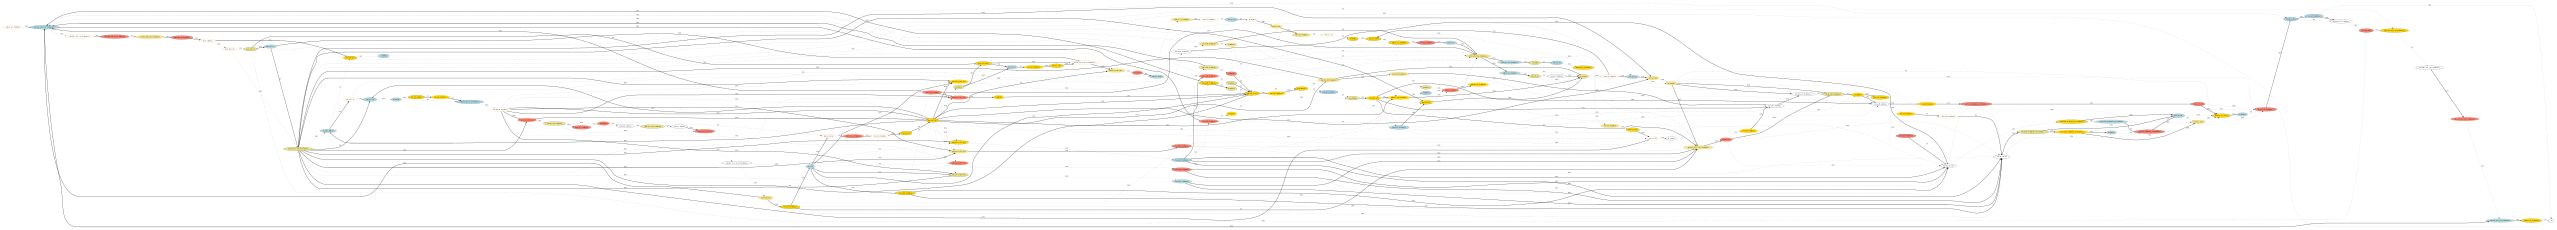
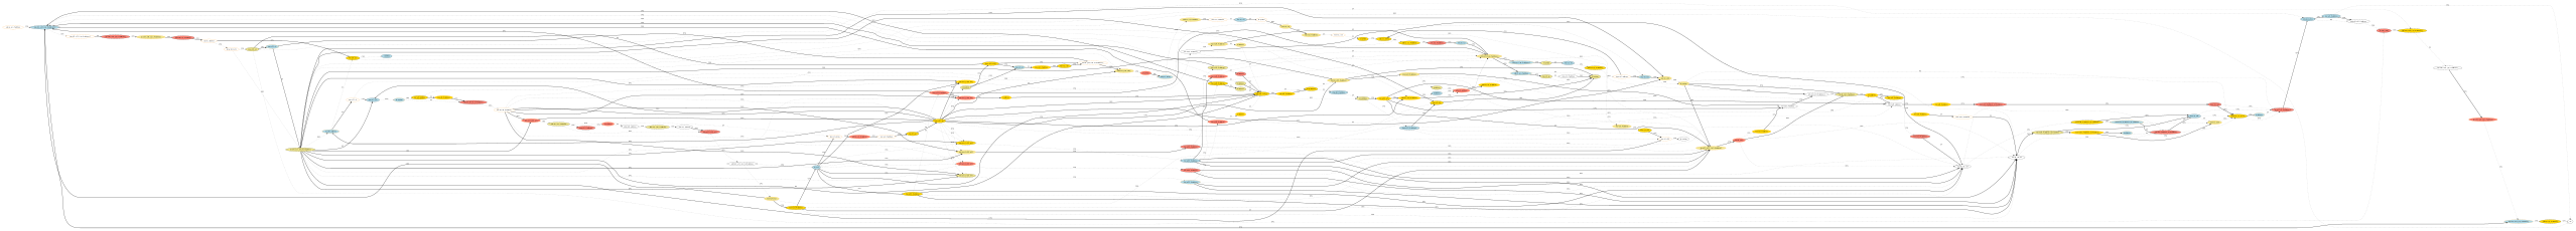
  digraph {
    fontname=Nunito
    rankdir=LR
    node [color=black fillcolor=gold fontname=Nunito style=filled]
    edge [arrowhead=normal fontname=Nunito style=dotted]
    n1 [color=darkorange fillcolor=white label="sub sp , sp , # address"]
    n2 [fillcolor=lightblue label="stp x24 , x23 , [ sp , # address ]"]
    n3 [color=darkorange fillcolor=white label="stp x22 , x21 , [ sp , # address ]"]
    n4 [color=darkorange fillcolor=lightblue label="ldp x24 , x23 , [ sp , # address ]"]
    n5 [fillcolor=salmon label="stp x20 , x19 , [ sp , # address ]"]
    n6 [label="add sp , sp , # address"]
    n7 [color=darkorange fillcolor=khaki label="stp x29 , x30 , [ sp , # address ]"]
    n8 [fillcolor=salmon label="add x29 , sp , # address"]
    n9 [color=darkorange fillcolor=white label="cbz x1 , address"]
    n10 [label="mov w5 , wzr"]
    n11 [color=darkorange fillcolor=white label="ldrsw x8 , [ x2 ]"]
    n12 [fillcolor=lightblue label="b address"]
    n13 [fillcolor=white label=ret]
    n14 [fillcolor=khaki label="mov x19 , x2"]
    n15 [fillcolor=khaki label="ldr x20 , [ x1 , x8 , lsl # address ]"]
    n16 [label="ldp x29 , x30 , [ sp , # address ]"]
    n17 [color=darkorange fillcolor=lightblue label="mov x22 , x1"]
    n18 [label="ldrsw x8 , [ x19 ]"]
    n19 [fillcolor=lightblue label="ldr w8 , [ x19 ]"]
    n20 [fillcolor=salmon label="str w8 , [ x19 ]"]
    n21 [color=darkorange fillcolor=lightblue label="cbz x20 , address"]
    n22 [fillcolor=lightblue label="mov x0 , x20"]
    n23 [color=darkorange fillcolor=salmon label="ldrb w9 , [ x20 , x8 ]"]
    n24 [color=darkorange fillcolor=khaki label="ldrb w3 , [ x8 , x20 ]"]
    n25 [label="ldrb w8 , [ x20 ]"]
    n26 [label="strb wzr , [ x20 , x8 ]"]
    n27 [color=darkorange fillcolor=salmon label="strb wzr , [ x20 , x8 ]"]
    n28 [color=darkorange fillcolor=khaki label="strb wzr , [ x20 , x8 ]"]
    n29 [color=darkorange label="strb wzr , [ x20 , x8 ]"]
    n30 [fillcolor=khaki label="strb wzr , [ x20 , x8 ]"]
    n31 [color=darkorange fillcolor=khaki label="add x0 , x20 , # address"]
    n32 [color=darkorange fillcolor=salmon label="strb wzr , [ x20 , x8 ]"]
    n33 [label="mov x0 , x20"]
    n34 [color=darkorange label="add x0 , x20 , # address"]
    n35 [color=darkorange fillcolor=white label="mov x3 , x20"]
    n36 [color=darkorange fillcolor=khaki label="mov x1 , x20"]
    n37 [fillcolor=white label="ldp x20 , x19 , [ sp , # address ]"]
    n38 [color=darkorange fillcolor=salmon label="ldp x22 , x21 , [ sp , # address ]"]
    n39 [color=darkorange fillcolor=white label="ldr x8 , [ x22 , x8 , lsl # address ]"]
    n40 [color=darkorange fillcolor=lightblue label="mov x2 , x0"]
    n41 [fillcolor=lightblue label="mov w0 , # address"]
    n42 [fillcolor=white label="add w8 , w8 , # address"]
    n43 [color=darkorange fillcolor=white label="mov x21 , x0"]
    n44 [color=darkorange fillcolor=lightblue label="bl symbol"]
    n45 [fillcolor=khaki label="sub w9 , w9 , # address"]
    n46 [color=darkorange fillcolor=salmon label="bl symbol"]
    n47 [color=darkorange label="cmp w8 , # address"]
    n48 [label="b.eq address"]
    n49 [fillcolor=khaki label="b.ne address"]
    n50 [fillcolor=lightblue label="mov w23 , # address"]
    n51 [fillcolor=salmon label="mov w23 , # address"]
    n52 [fillcolor=salmon label="mov w23 , # address"]
    n53 [fillcolor=white label="mov w23 , # address"]
    n54 [color=darkorange fillcolor=lightblue label="mov w23 , # address"]
    n55 [color=darkorange fillcolor=khaki label="mov w22 , # address"]
    n56 [fillcolor=khaki label="bl symbol"]
    n57 [color=darkorange label="b address"]
    n58 [color=darkorange fillcolor=salmon label="adrp x4 , address"]
    n59 [fillcolor=lightblue label="b address"]
    n60 [fillcolor=white label="bl symbol"]
    n61 [color=darkorange fillcolor=khaki label="bl symbol"]
    n62 [color=darkorange fillcolor=lightblue label="mov x0 , x21"]
    n63 [label="cbz w0 , address"]
-   n64 [fillcolor=lightblue label="add x8 , x8 , x0 , lsl # address"]
+   n64 [fillcolor=salmon label="add x8 , x8 , x0 , lsl # address"]
    n65 [color=darkorange fillcolor=lightblue label="adrp x1 , string"]
    n66 [color=darkorange label="mov x8 , # address"]
    n67 [color=darkorange fillcolor=white label="asr x8 , x8 , # address"]
    n68 [color=darkorange fillcolor=khaki label="add x1 , x1 , # address"]
    n69 [color=darkorange fillcolor=white label="mov w2 , # address"]
    n70 [fillcolor=lightblue label="mov x0 , xzr"]
    n71 [color=darkorange fillcolor=white label="bl symbol"]
    n72 [color=darkorange fillcolor=khaki label="mov x2 , x0"]
    n73 [color=darkorange fillcolor=khaki label="mov w0 , # address"]
    n74 [color=darkorange fillcolor=white label="mov w1 , wzr"]
    n75 [label="bl symbol"]
    n76 [label="adrp x1 , string"]
    n77 [label="add x1 , x1 , # address"]
    n78 [fillcolor=salmon label="mov w2 , # address"]
    n79 [label="mov x20 , x8"]
    n80 [fillcolor=khaki label="bl symbol"]
    n81 [fillcolor=salmon label="cmp w9 , # address"]
    n82 [color=darkorange fillcolor=salmon label="b.hi address"]
    n83 [fillcolor=salmon label="ldrb w12 , [ x10 , x9 ]"]
    n84 [color=darkorange fillcolor=white label="adrp x1 , string"]
    n85 [fillcolor=white label="adrp x10 , address"]
    n86 [fillcolor=white label="add x11 , x11 , x12 , lsl # address"]
    n87 [color=darkorange fillcolor=salmon label="add x1 , x1 , # address"]
    n88 [fillcolor=khaki label="add x10 , x10 , # address"]
    n89 [color=darkorange fillcolor=white label="mov w2 , # address"]
    n90 [fillcolor=white label="adr x11 , address"]
    n91 [label="mov x0 , xzr"]
    n92 [color=darkorange label="mov w0 , # address"]
    n93 [label="mov w1 , wzr"]
    n94 [color=darkorange fillcolor=khaki label="mov w24 , wzr"]
    n95 [fillcolor=lightblue label="br x11"]
    n96 [label="mov w23 , # address"]
    n97 [color=darkorange fillcolor=khaki label="strb w24 , [ sp , # address ]"]
    n98 [label="mov w23 , # address"]
    n99 [color=darkorange fillcolor=khaki label="stp w22 , w23 , [ x0 , # address ]"]
    n100 [fillcolor=white label="mul x8 , x8 , x23"]
    n101 [fillcolor=white label="mul x8 , x8 , x23"]
    n102 [color=darkorange fillcolor=lightblue label="add x1 , sp , # address"]
    n103 [color=darkorange fillcolor=lightblue label="strb wzr , [ sp , # address ]"]
    n104 [color=darkorange fillcolor=salmon label="ldr x8 , [ sp ]"]
    n105 [label="movk w9 , # address , lsl # address"]
    n106 [fillcolor=salmon label="cmp x8 , # address , lsl # address"]
    n107 [fillcolor=khaki label="movk w9 , # address , lsl # address"]
    n108 [color=darkorange fillcolor=salmon label="mov w24 , # address"]
    n109 [fillcolor=lightblue label="cmp w8 , # address"]
    n110 [fillcolor=lightblue label="mov w22 , # address"]
    n111 [color=darkorange label="mov w22 , wzr"]
    n112 [color=darkorange fillcolor=salmon label="mov w24 , # address"]
    n113 [label="mov w24 , # address"]
    n114 [fillcolor=khaki label="mov w24 , # address"]
    n115 [color=darkorange fillcolor=khaki label="mov w24 , # address"]
    n116 [color=darkorange fillcolor=salmon label="mov w24 , # address"]
    n117 [fillcolor=khaki label="b address"]
    n118 [fillcolor=white label="cmp w22 , # address"]
    n119 [fillcolor=white label="cbnz w22 , address"]
    n120 [color=darkorange fillcolor=white label="cbnz w0 , address"]
    n121 [fillcolor=khaki label="b address"]
    n122 [fillcolor=khaki label="b address"]
    n123 [fillcolor=salmon label="b address"]
    n124 [color=darkorange fillcolor=khaki label="b address"]
    n125 [color=darkorange label="b address"]
    n126 [fillcolor=white label="strh w9 , [ x0 , # address ]"]
    n127 [color=darkorange label="b.eq address"]
    n128 [color=darkorange label="mov w8 , # address"]
    n129 [color=darkorange label="mov w9 , # address"]
    n130 [color=darkorange label="add x4 , x4 , # address"]
    n131 [fillcolor=khaki label="mov x3 , sp"]
    n132 [fillcolor=white label="mov w2 , # address"]
    n133 [fillcolor=khaki label="str x8 , [ x0 , # address ]"]
    n134 [fillcolor=salmon label="str s0 , [ x0 , # address ]"]
    n135 [label="fcsel s0 , s1 , s0 , hi"]
    n136 [color=darkorange fillcolor=lightblue label="mov x0 , xzr"]
    n137 [fillcolor=khaki label="bl symbol"]
    n138 [fillcolor=lightblue label="mov x2 , x0"]
    n139 [label="add x4 , sp , # address"]
    n140 [color=darkorange fillcolor=khaki label="mov w0 , # address"]
    n141 [label="mov w1 , wzr"]
    n142 [color=darkorange fillcolor=lightblue label="b address"]
    n143 [color=darkorange label="mov w9 , # address"]
    n144 [label="mov w9 , # address"]
    n145 [fillcolor=salmon label="mov w10 , # address"]
    n146 [fillcolor=salmon label="movk w8 , # address , lsl # address"]
    n147 [color=darkorange fillcolor=white label="mov w10 , # address"]
    n148 [color=darkorange fillcolor=lightblue label="movk w10 , # address , lsl # address"]
    n149 [fillcolor=lightblue label="fmov s0 , w9"]
    n150 [color=darkorange fillcolor=khaki label="fmov s1 , w10"]
    n151 [fillcolor=salmon label="fmov s0 , w8"]
    n152 [color=darkorange label="movk w10 , # address , lsl # address"]
    n153 [color=darkorange fillcolor=lightblue label="b address"]
    n1 -> n2 [label=CFG]
    n2 -> n3 [arrowhead=odot label=CFG]
    n2 -> n4 [label=DFG style=bold]
    n3 -> n5 [arrowhead=odot label=CFG style=bold]
-   n4 -> n6 [arrowhead=odot label=CFG style=bold]
+   n4 -> n6 [arrowhead=odot label=CFG]
    n5 -> n7 [label=CFG]
    n6 -> n13 [arrowhead=odot label=CFG]
    n7 -> n8 [arrowhead=odot label=CFG style=bold]
    n8 -> n9 [label=CFG style=bold]
    n9 -> n10 [arrowhead=odot label=CFG style=bold]
    n9 -> n11 [label=CFG]
    n10 -> n12 [arrowhead=odot label=CFG]
    n10 -> n13 [arrowhead=odot label=DFG]
    n11 -> n14 [arrowhead=odot label=CFG]
    n11 -> n15 [arrowhead=odot label=DFG]
    n12 -> n16 [label=CFG]
    n14 -> n17 [label=CFG style=bold]
    n14 -> n18 [arrowhead=odot label=DFG style=bold]
    n14 -> n19 [label=DFG]
    n14 -> n20 [arrowhead=odot label=DFG]
    n15 -> n21 [label=DFG]
    n15 -> n22 [label=DFG style=bold]
    n15 -> n23 [label=DFG style=bold]
    n15 -> n24 [label=DFG]
    n15 -> n25 [arrowhead=odot label=DFG style=bold]
    n15 -> n26 [arrowhead=odot label=DFG style=bold]
    n15 -> n27 [arrowhead=odot label=DFG]
    n15 -> n28 [label=DFG style=bold]
    n15 -> n29 [label=DFG style=bold]
    n15 -> n30 [arrowhead=odot label=DFG style=bold]
    n15 -> n31 [arrowhead=odot label=DFG style=bold]
    n15 -> n32 [arrowhead=odot label=DFG]
    n15 -> n33 [arrowhead=odot label=DFG style=bold]
    n15 -> n34 [label=DFG]
    n15 -> n35 [arrowhead=odot label=DFG style=bold]
    n15 -> n36 [label=DFG style=bold]
    n16 -> n37 [arrowhead=odot label=CFG]
    n17 -> n15 [arrowhead=odot label=CFG style=bold]
    n17 -> n39 [arrowhead=odot label=DFG style=bold]
    n18 -> n39 [arrowhead=odot label=DFG style=bold]
    n18 -> n40 [label=CFG style=bold]
    n19 -> n41 [arrowhead=odot label=CFG style=bold]
    n19 -> n42 [arrowhead=odot label=DFG]
    n20 -> n16 [arrowhead=odot label=CFG]
    n21 -> n10 [arrowhead=odot label=CFG]
    n21 -> n43 [label=CFG style=bold]
    n22 -> n44 [arrowhead=odot label=DFG]
    n23 -> n45 [arrowhead=odot label=DFG]
    n24 -> n46 [arrowhead=odot label=CFG]
    n25 -> n47 [arrowhead=odot label=CFG style=bold]
    n25 -> n48 [label=DFG]
    n25 -> n49 [label=DFG]
    n26 -> n50 [arrowhead=odot label=CFG]
    n27 -> n51 [label=CFG]
    n28 -> n52 [arrowhead=odot label=CFG style=bold]
    n29 -> n53 [label=CFG]
    n30 -> n54 [arrowhead=odot label=CFG]
    n31 -> n55 [arrowhead=odot label=CFG style=bold]
    n31 -> n56 [arrowhead=odot label=DFG style=bold]
    n32 -> n57 [label=CFG style=bold]
    n33 -> n56 [arrowhead=odot label=DFG style=bold]
    n33 -> n58 [label=CFG]
    n34 -> n56 [label=DFG style=bold]
    n34 -> n59 [label=CFG]
    n35 -> n60 [label=CFG]
    n36 -> n61 [arrowhead=odot label=DFG]
    n37 -> n38 [label=CFG style=bold]
    n38 -> n4 [label=CFG]
    n39 -> n24 [label=DFG style=bold]
    n40 -> n92 [label=CFG style=bold]
    n41 -> n13 [label=DFG]
    n41 -> n42 [label=CFG style=bold]
    n42 -> n20 [arrowhead=odot label=DFG]
    n43 -> n22 [label=CFG]
    n43 -> n62 [label=DFG]
    n44 -> n63 [arrowhead=odot label=DFG]
    n44 -> n64 [label=DFG]
    n45 -> n81 [label=CFG]
    n45 -> n82 [arrowhead=odot label=DFG]
    n45 -> n83 [label=DFG]
    n46 -> n65 [label=CFG style=bold]
    n47 -> n48 [arrowhead=odot label=CFG style=bold]
    n48 -> n31 [arrowhead=odot label=CFG]
    n48 -> n109 [label=CFG]
    n49 -> n110 [label=CFG]
    n49 -> n111 [label=CFG style=bold]
    n50 -> n99 [arrowhead=odot label=DFG style=bold]
    n50 -> n100 [label=DFG style=bold]
    n50 -> n101 [label=DFG style=bold]
    n50 -> n112 [label=CFG style=bold]
    n51 -> n99 [arrowhead=odot label=DFG]
    n51 -> n100 [arrowhead=odot label=DFG style=bold]
    n51 -> n101 [label=DFG style=bold]
    n51 -> n113 [arrowhead=odot label=CFG]
    n52 -> n99 [arrowhead=odot label=DFG]
    n52 -> n100 [arrowhead=odot label=DFG]
    n52 -> n101 [arrowhead=odot label=DFG]
    n52 -> n114 [label=CFG]
    n53 -> n99 [arrowhead=odot label=DFG]
    n53 -> n100 [arrowhead=odot label=DFG style=bold]
    n53 -> n101 [label=DFG]
    n53 -> n115 [label=CFG]
    n54 -> n99 [arrowhead=odot label=DFG style=bold]
    n54 -> n100 [label=DFG]
    n54 -> n101 [arrowhead=odot label=DFG style=bold]
    n54 -> n116 [label=CFG]
    n55 -> n99 [arrowhead=odot label=DFG]
    n55 -> n117 [label=CFG]
    n55 -> n118 [arrowhead=odot label=DFG style=bold]
    n55 -> n119 [label=DFG]
    n56 -> n120 [arrowhead=odot label=DFG]
    n57 -> n25 [arrowhead=odot label=CFG style=bold]
    n58 -> n130 [label=CFG style=bold]
    n59 -> n58 [label=CFG]
    n61 -> n99 [arrowhead=odot label=DFG style=bold]
    n61 -> n126 [label=DFG style=bold]
    n61 -> n133 [arrowhead=odot label=DFG style=bold]
    n61 -> n134 [arrowhead=odot label=DFG]
    n61 -> n135 [label=DFG]
    n62 -> n36 [label=CFG style=bold]
    n62 -> n61 [label=DFG]
    n63 -> n65 [arrowhead=odot label=CFG]
    n63 -> n66 [label=CFG style=bold]
    n64 -> n67 [arrowhead=odot label=DFG]
    n65 -> n68 [label=CFG]
    n66 -> n64 [label=CFG style=bold]
    n67 -> n23 [arrowhead=odot label=DFG style=bold]
    n67 -> n26 [arrowhead=odot label=DFG]
    n67 -> n27 [arrowhead=odot label=DFG]
    n67 -> n28 [label=DFG style=bold]
    n67 -> n29 [label=DFG]
    n67 -> n30 [label=DFG style=bold]
    n67 -> n32 [label=DFG style=bold]
    n67 -> n79 [arrowhead=odot label=DFG style=bold]
    n68 -> n69 [arrowhead=odot label=CFG style=bold]
    n69 -> n70 [arrowhead=odot label=CFG]
    n70 -> n71 [arrowhead=odot label=CFG style=bold]
    n71 -> n72 [arrowhead=odot label=DFG style=bold]
    n72 -> n73 [label=CFG style=bold]
    n73 -> n74 [arrowhead=odot label=CFG]
    n74 -> n75 [label=CFG]
    n75 -> n76 [arrowhead=odot label=CFG]
    n76 -> n77 [arrowhead=odot label=CFG]
    n77 -> n78 [label=CFG]
    n78 -> n136 [arrowhead=odot label=CFG style=bold]
    n79 -> n21 [arrowhead=odot label=DFG style=bold]
    n79 -> n22 [arrowhead=odot label=DFG style=bold]
    n79 -> n23 [arrowhead=odot label=DFG style=bold]
    n79 -> n24 [label=DFG style=bold]
    n79 -> n25 [arrowhead=odot label=DFG style=bold]
    n79 -> n26 [label=DFG]
    n79 -> n27 [label=DFG]
    n79 -> n28 [label=DFG]
    n79 -> n29 [arrowhead=odot label=DFG style=bold]
    n79 -> n30 [label=DFG]
    n79 -> n31 [arrowhead=odot label=DFG style=bold]
    n79 -> n32 [label=DFG]
    n79 -> n33 [arrowhead=odot label=DFG]
    n79 -> n34 [label=DFG style=bold]
    n79 -> n35 [label=DFG]
    n79 -> n36 [label=DFG style=bold]
    n79 -> n80 [label=CFG]
    n80 -> n18 [arrowhead=odot label=CFG style=bold]
    n80 -> n40 [label=DFG style=bold]
    n81 -> n82 [arrowhead=odot label=CFG]
    n82 -> n84 [label=CFG]
    n82 -> n85 [label=CFG]
    n83 -> n86 [label=DFG]
    n84 -> n87 [label=CFG]
    n85 -> n88 [arrowhead=odot label=CFG]
    n86 -> n94 [label=CFG]
    n86 -> n95 [arrowhead=odot label=DFG]
    n87 -> n89 [arrowhead=odot label=CFG style=bold]
    n88 -> n90 [label=CFG]
    n89 -> n91 [label=CFG style=bold]
    n90 -> n83 [label=CFG style=bold]
    n91 -> n79 [label=CFG style=bold]
    n92 -> n93 [arrowhead=odot label=CFG style=bold]
    n93 -> n39 [label=CFG style=bold]
    n94 -> n2 [label=DFG style=bold]
    n94 -> n96 [arrowhead=odot label=CFG style=bold]
    n94 -> n97 [label=DFG]
    n95 -> n25 [label=CFG style=bold]
    n95 -> n26 [label=CFG]
    n95 -> n27 [arrowhead=odot label=CFG]
    n95 -> n28 [arrowhead=odot label=CFG]
    n95 -> n29 [label=CFG style=bold]
    n95 -> n30 [arrowhead=odot label=CFG style=bold]
    n95 -> n84 [arrowhead=odot label=CFG style=bold]
    n95 -> n98 [arrowhead=odot label=CFG style=bold]
    n96 -> n95 [arrowhead=odot label=CFG style=bold]
    n96 -> n99 [arrowhead=odot label=DFG style=bold]
    n96 -> n100 [label=DFG]
    n96 -> n101 [label=DFG]
    n97 -> n102 [label=DFG style=bold]
    n97 -> n103 [arrowhead=odot label=CFG style=bold]
    n98 -> n99 [label=DFG]
    n98 -> n100 [arrowhead=odot label=DFG style=bold]
    n98 -> n101 [label=DFG style=bold]
    n98 -> n108 [arrowhead=odot label=CFG]
    n99 -> n104 [label=CFG style=bold]
    n100 -> n105 [arrowhead=odot label=CFG]
    n100 -> n106 [arrowhead=odot label=DFG]
    n101 -> n106 [arrowhead=odot label=DFG]
    n101 -> n107 [label=CFG style=bold]
    n102 -> n56 [label=DFG]
    n102 -> n131 [label=CFG style=bold]
    n103 -> n137 [arrowhead=odot label=CFG style=bold]
    n104 -> n100 [label=DFG]
    n104 -> n101 [label=DFG]
    n104 -> n133 [arrowhead=odot label=DFG style=bold]
    n104 -> n143 [arrowhead=odot label=CFG]
    n105 -> n148 [arrowhead=odot label=CFG]
    n105 -> n149 [label=DFG style=bold]
    n106 -> n135 [label=DFG]
    n106 -> n149 [arrowhead=odot label=CFG style=bold]
    n107 -> n149 [label=DFG style=bold]
    n107 -> n152 [label=CFG style=bold]
    n108 -> n2 [label=DFG style=bold]
    n108 -> n32 [arrowhead=odot label=CFG style=bold]
    n108 -> n97 [label=DFG style=bold]
    n109 -> n49 [label=CFG]
    n110 -> n33 [label=CFG style=bold]
    n110 -> n99 [arrowhead=odot label=DFG]
    n110 -> n118 [label=DFG]
    n110 -> n119 [label=DFG]
    n111 -> n34 [label=CFG style=bold]
    n111 -> n99 [arrowhead=odot label=DFG style=bold]
    n111 -> n118 [arrowhead=odot label=DFG style=bold]
    n111 -> n119 [label=DFG style=bold]
    n112 -> n2 [label=DFG]
    n112 -> n97 [label=DFG]
    n112 -> n121 [arrowhead=odot label=CFG]
    n113 -> n2 [label=DFG style=bold]
    n113 -> n97 [label=DFG]
    n113 -> n122 [label=CFG style=bold]
    n114 -> n2 [arrowhead=odot label=DFG style=bold]
    n114 -> n97 [arrowhead=odot label=DFG]
    n114 -> n123 [label=CFG]
    n115 -> n2 [arrowhead=odot label=DFG]
    n115 -> n97 [arrowhead=odot label=DFG style=bold]
    n115 -> n124 [label=CFG]
    n116 -> n2 [arrowhead=odot label=DFG style=bold]
    n116 -> n97 [label=DFG]
    n116 -> n125 [label=CFG]
    n117 -> n58 [arrowhead=odot label=CFG]
    n118 -> n126 [label=CFG style=bold]
    n118 -> n127 [arrowhead=odot label=DFG]
    n119 -> n128 [arrowhead=odot label=CFG style=bold]
    n119 -> n129 [arrowhead=odot label=CFG]
    n120 -> n62 [arrowhead=odot label=CFG style=bold]
    n120 -> n76 [label=CFG style=bold]
    n121 -> n25 [label=CFG style=bold]
    n122 -> n25 [arrowhead=odot label=CFG]
    n123 -> n25 [label=CFG style=bold]
    n124 -> n25 [label=CFG]
    n125 -> n25 [arrowhead=odot label=CFG]
    n126 -> n133 [arrowhead=odot label=CFG]
    n127 -> n119 [arrowhead=odot label=CFG style=bold]
    n127 -> n144 [arrowhead=odot label=CFG style=bold]
    n128 -> n146 [label=CFG style=bold]
    n129 -> n147 [label=CFG style=bold]
    n130 -> n102 [arrowhead=odot label=CFG]
    n131 -> n56 [label=DFG]
    n131 -> n132 [arrowhead=odot label=CFG]
    n132 -> n56 [arrowhead=odot label=CFG style=bold]
    n133 -> n127 [arrowhead=odot label=CFG style=bold]
    n134 -> n19 [arrowhead=odot label=DFG style=bold]
    n135 -> n134 [label=DFG]
    n135 -> n142 [arrowhead=odot label=CFG style=bold]
    n136 -> n97 [arrowhead=odot label=CFG style=bold]
    n137 -> n138 [arrowhead=odot label=DFG style=bold]
    n138 -> n139 [arrowhead=odot label=CFG]
    n139 -> n140 [label=CFG]
    n140 -> n141 [arrowhead=odot label=CFG]
    n141 -> n35 [label=CFG style=bold]
    n142 -> n134 [arrowhead=odot label=CFG]
    n143 -> n118 [label=CFG style=bold]
    n144 -> n145 [arrowhead=odot label=CFG]
    n145 -> n100 [arrowhead=odot label=CFG style=bold]
    n146 -> n151 [label=CFG style=bold]
    n147 -> n101 [arrowhead=odot label=CFG style=bold]
    n148 -> n106 [arrowhead=odot label=CFG style=bold]
    n148 -> n150 [label=DFG]
    n149 -> n134 [label=DFG]
    n149 -> n135 [label=DFG]
    n149 -> n150 [arrowhead=odot label=CFG]
    n150 -> n135 [label=DFG]
    n151 -> n134 [arrowhead=odot label=DFG]
    n151 -> n135 [label=DFG style=bold]
    n152 -> n150 [label=DFG style=bold]
    n152 -> n153 [label=CFG style=bold]
    n153 -> n106 [arrowhead=odot label=CFG]
  }
